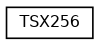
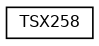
  digraph {
    rankdir=LR
-   n1 [color=black fillcolor=white fontname=Helvetica fontsize=10 height=0.2 label=TSX256 shape=record style=filled width=0.4]
+   n1 [color=black fillcolor=white fontname=Helvetica fontsize=10 height=0.2 label=TSX258 shape=record style=filled width=0.4]
  }
